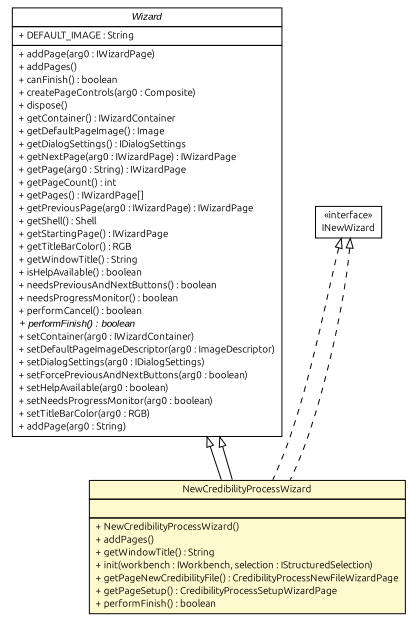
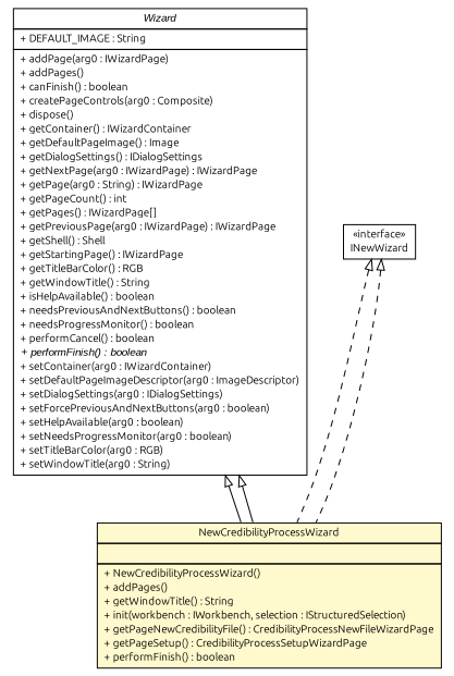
  digraph {
    nodesep=0.25
    ranksep=0.5
    fontname=Ubuntu
    node [fontcolor=black fontname=Ubuntu fontsize=10.0 shape=plaintext]
    edge [arrowtail=empty dir=back fontname=Ubuntu fontsize=10 headport=p labelfontname=arial labelfontsize=10 tailport=p]
    n1 [label=<<table title="gov.sandia.cf.parts.wizards.NewCredibilityProcessWizard" border="0" cellborder="1" cellspacing="0" cellpadding="2" port="p" bgcolor="lemonChiffon" href="./NewCredibilityProcessWizard.html"> 		<tr><td><table border="0" cellspacing="0" cellpadding="1"> <tr><td align="center" balign="center"> NewCredibilityProcessWizard </td></tr> 		</table></td></tr> 		<tr><td><table border="0" cellspacing="0" cellpadding="1"> <tr><td align="left" balign="left">  </td></tr> 		</table></td></tr> 		<tr><td><table border="0" cellspacing="0" cellpadding="1"> <tr><td align="left" balign="left"> + NewCredibilityProcessWizard() </td></tr> <tr><td align="left" balign="left"> + addPages() </td></tr> <tr><td align="left" balign="left"> + getWindowTitle() : String </td></tr> <tr><td align="left" balign="left"> + init(workbench : IWorkbench, selection : IStructuredSelection) </td></tr> <tr><td align="left" balign="left"> + getPageNewCredibilityFile() : CredibilityProcessNewFileWizardPage </td></tr> <tr><td align="left" balign="left"> + getPageSetup() : CredibilityProcessSetupWizardPage </td></tr> <tr><td align="left" balign="left"> + performFinish() : boolean </td></tr> 		</table></td></tr> 		</table>>]
-   n2 [label=<<table title="org.eclipse.jface.wizard.Wizard" border="0" cellborder="1" cellspacing="0" cellpadding="2" port="p" href="http://java.sun.com/j2se/1.4.2/docs/api/org/eclipse/jface/wizard/Wizard.html"> 		<tr><td><table border="0" cellspacing="0" cellpadding="1"> <tr><td align="center" balign="center"><font face="arial italic"> Wizard </font></td></tr> 		</table></td></tr> 		<tr><td><table border="0" cellspacing="0" cellpadding="1"> <tr><td align="left" balign="left"> + DEFAULT_IMAGE : String </td></tr> 		</table></td></tr> 		<tr><td><table border="0" cellspacing="0" cellpadding="1"> <tr><td align="left" balign="left"> + addPage(arg0 : IWizardPage) </td></tr> <tr><td align="left" balign="left"> + addPages() </td></tr> <tr><td align="left" balign="left"> + canFinish() : boolean </td></tr> <tr><td align="left" balign="left"> + createPageControls(arg0 : Composite) </td></tr> <tr><td align="left" balign="left"> + dispose() </td></tr> <tr><td align="left" balign="left"> + getContainer() : IWizardContainer </td></tr> <tr><td align="left" balign="left"> + getDefaultPageImage() : Image </td></tr> <tr><td align="left" balign="left"> + getDialogSettings() : IDialogSettings </td></tr> <tr><td align="left" balign="left"> + getNextPage(arg0 : IWizardPage) : IWizardPage </td></tr> <tr><td align="left" balign="left"> + getPage(arg0 : String) : IWizardPage </td></tr> <tr><td align="left" balign="left"> + getPageCount() : int </td></tr> <tr><td align="left" balign="left"> + getPages() : IWizardPage[] </td></tr> <tr><td align="left" balign="left"> + getPreviousPage(arg0 : IWizardPage) : IWizardPage </td></tr> <tr><td align="left" balign="left"> + getShell() : Shell </td></tr> <tr><td align="left" balign="left"> + getStartingPage() : IWizardPage </td></tr> <tr><td align="left" balign="left"> + getTitleBarColor() : RGB </td></tr> <tr><td align="left" balign="left"> + getWindowTitle() : String </td></tr> <tr><td align="left" balign="left"> + isHelpAvailable() : boolean </td></tr> <tr><td align="left" balign="left"> + needsPreviousAndNextButtons() : boolean </td></tr> <tr><td align="left" balign="left"> + needsProgressMonitor() : boolean </td></tr> <tr><td align="left" balign="left"> + performCancel() : boolean </td></tr> <tr><td align="left" balign="left"><font face="arial italic" point-size="10.0"> + performFinish() : boolean </font></td></tr> <tr><td align="left" balign="left"> + setContainer(arg0 : IWizardContainer) </td></tr> <tr><td align="left" balign="left"> + setDefaultPageImageDescriptor(arg0 : ImageDescriptor) </td></tr> <tr><td align="left" balign="left"> + setDialogSettings(arg0 : IDialogSettings) </td></tr> <tr><td align="left" balign="left"> + setForcePreviousAndNextButtons(arg0 : boolean) </td></tr> <tr><td align="left" balign="left"> + setHelpAvailable(arg0 : boolean) </td></tr> <tr><td align="left" balign="left"> + setNeedsProgressMonitor(arg0 : boolean) </td></tr> <tr><td align="left" balign="left"> + setTitleBarColor(arg0 : RGB) </td></tr> <tr><td align="left" balign="left"> + addPage(arg0 : String) </td></tr> 		</table></td></tr> 		</table>>]
+   n2 [label=<<table title="org.eclipse.jface.wizard.Wizard" border="0" cellborder="1" cellspacing="0" cellpadding="2" port="p" href="http://java.sun.com/j2se/1.4.2/docs/api/org/eclipse/jface/wizard/Wizard.html"> 		<tr><td><table border="0" cellspacing="0" cellpadding="1"> <tr><td align="center" balign="center"><font face="arial italic"> Wizard </font></td></tr> 		</table></td></tr> 		<tr><td><table border="0" cellspacing="0" cellpadding="1"> <tr><td align="left" balign="left"> + DEFAULT_IMAGE : String </td></tr> 		</table></td></tr> 		<tr><td><table border="0" cellspacing="0" cellpadding="1"> <tr><td align="left" balign="left"> + addPage(arg0 : IWizardPage) </td></tr> <tr><td align="left" balign="left"> + addPages() </td></tr> <tr><td align="left" balign="left"> + canFinish() : boolean </td></tr> <tr><td align="left" balign="left"> + createPageControls(arg0 : Composite) </td></tr> <tr><td align="left" balign="left"> + dispose() </td></tr> <tr><td align="left" balign="left"> + getContainer() : IWizardContainer </td></tr> <tr><td align="left" balign="left"> + getDefaultPageImage() : Image </td></tr> <tr><td align="left" balign="left"> + getDialogSettings() : IDialogSettings </td></tr> <tr><td align="left" balign="left"> + getNextPage(arg0 : IWizardPage) : IWizardPage </td></tr> <tr><td align="left" balign="left"> + getPage(arg0 : String) : IWizardPage </td></tr> <tr><td align="left" balign="left"> + getPageCount() : int </td></tr> <tr><td align="left" balign="left"> + getPages() : IWizardPage[] </td></tr> <tr><td align="left" balign="left"> + getPreviousPage(arg0 : IWizardPage) : IWizardPage </td></tr> <tr><td align="left" balign="left"> + getShell() : Shell </td></tr> <tr><td align="left" balign="left"> + getStartingPage() : IWizardPage </td></tr> <tr><td align="left" balign="left"> + getTitleBarColor() : RGB </td></tr> <tr><td align="left" balign="left"> + getWindowTitle() : String </td></tr> <tr><td align="left" balign="left"> + isHelpAvailable() : boolean </td></tr> <tr><td align="left" balign="left"> + needsPreviousAndNextButtons() : boolean </td></tr> <tr><td align="left" balign="left"> + needsProgressMonitor() : boolean </td></tr> <tr><td align="left" balign="left"> + performCancel() : boolean </td></tr> <tr><td align="left" balign="left"><font face="arial italic" point-size="10.0"> + performFinish() : boolean </font></td></tr> <tr><td align="left" balign="left"> + setContainer(arg0 : IWizardContainer) </td></tr> <tr><td align="left" balign="left"> + setDefaultPageImageDescriptor(arg0 : ImageDescriptor) </td></tr> <tr><td align="left" balign="left"> + setDialogSettings(arg0 : IDialogSettings) </td></tr> <tr><td align="left" balign="left"> + setForcePreviousAndNextButtons(arg0 : boolean) </td></tr> <tr><td align="left" balign="left"> + setHelpAvailable(arg0 : boolean) </td></tr> <tr><td align="left" balign="left"> + setNeedsProgressMonitor(arg0 : boolean) </td></tr> <tr><td align="left" balign="left"> + setTitleBarColor(arg0 : RGB) </td></tr> <tr><td align="left" balign="left"> + setWindowTitle(arg0 : String) </td></tr> 		</table></td></tr> 		</table>>]
    n3 [label=<<table title="org.eclipse.ui.INewWizard" border="0" cellborder="1" cellspacing="0" cellpadding="2" port="p" href="http://java.sun.com/j2se/1.4.2/docs/api/org/eclipse/ui/INewWizard.html"> 		<tr><td><table border="0" cellspacing="0" cellpadding="1"> <tr><td align="center" balign="center"> &#171;interface&#187; </td></tr> <tr><td align="center" balign="center"> INewWizard </td></tr> 		</table></td></tr> 		</table>>]
    n2 -> n1
    n2 -> n1
    n3 -> n1 [style=dashed]
    n3 -> n1 [style=dashed]
  }
